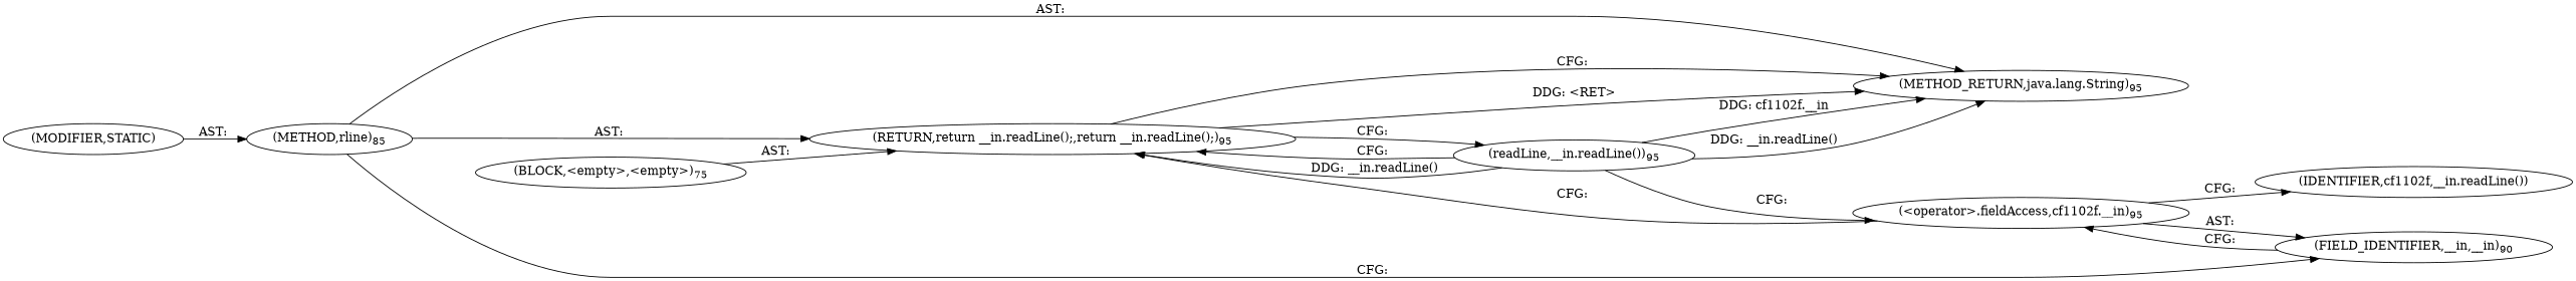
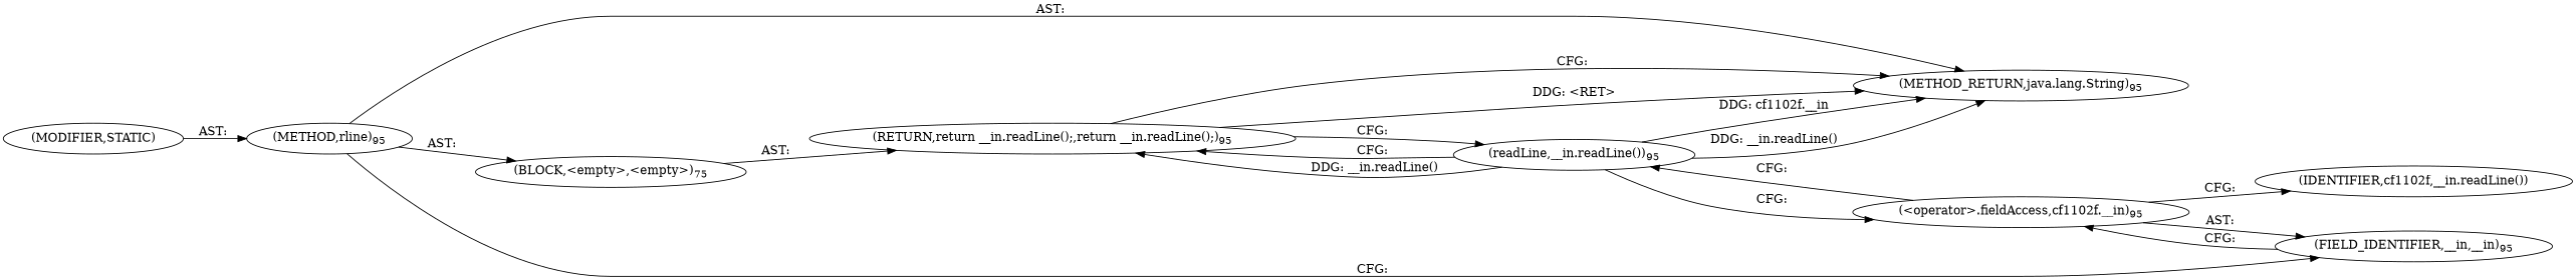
  digraph {
    rankdir=LR
-   n1 [label=<(METHOD,rline)<SUB>85</SUB>>]
+   n1 [label=<(METHOD,rline)<SUB>95</SUB>>]
    n2 [label=<(BLOCK,&lt;empty&gt;,&lt;empty&gt;)<SUB>75</SUB>>]
-   n3 [label=<(FIELD_IDENTIFIER,__in,__in)<SUB>90</SUB>>]
+   n3 [label=<(FIELD_IDENTIFIER,__in,__in)<SUB>95</SUB>>]
    n4 [label=<(METHOD_RETURN,java.lang.String)<SUB>95</SUB>>]
    n5 [label=<(RETURN,return __in.readLine();,return __in.readLine();)<SUB>95</SUB>>]
    n6 [label=<(&lt;operator&gt;.fieldAccess,cf1102f.__in)<SUB>95</SUB>>]
    n7 [label=<(MODIFIER,STATIC)>]
    n8 [label=<(readLine,__in.readLine())<SUB>95</SUB>>]
    n9 [label=<(IDENTIFIER,cf1102f,__in.readLine())>]
-   n1 -> n5 [label="AST: "]
+   n1 -> n2 [label="AST: "]
    n1 -> n3 [label="CFG: "]
    n1 -> n4 [label="AST: "]
    n2 -> n5 [label="AST: "]
    n3 -> n6 [label="CFG: "]
    n5 -> n4 [label="CFG: "]
    n5 -> n4 [label="DDG: &lt;RET&gt;"]
    n5 -> n8 [label="CFG: "]
    n6 -> n3 [label="AST: "]
-   n6 -> n5 [label="CFG: "]
+   n6 -> n8 [label="CFG: "]
    n6 -> n9 [label="CFG: "]
    n7 -> n1 [label="AST: "]
    n8 -> n4 [label="DDG: cf1102f.__in"]
    n8 -> n4 [label="DDG: __in.readLine()"]
    n8 -> n5 [label="CFG: "]
    n8 -> n5 [label="DDG: __in.readLine()"]
    n8 -> n6 [label="CFG: "]
  }
